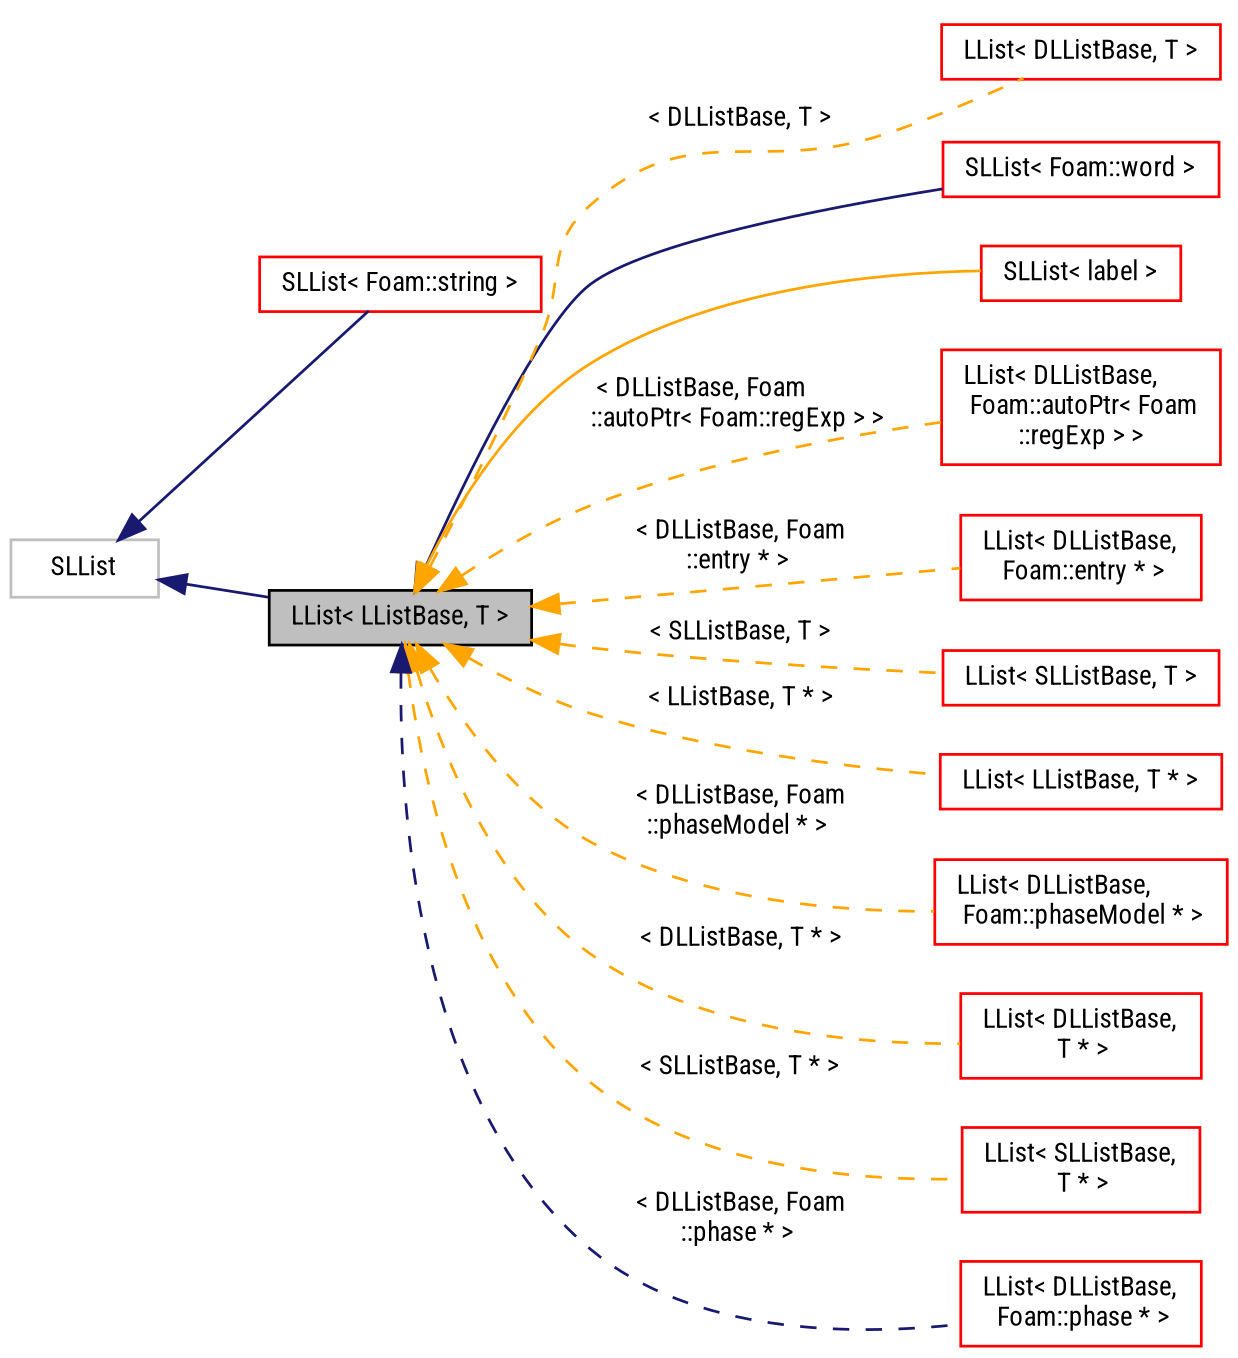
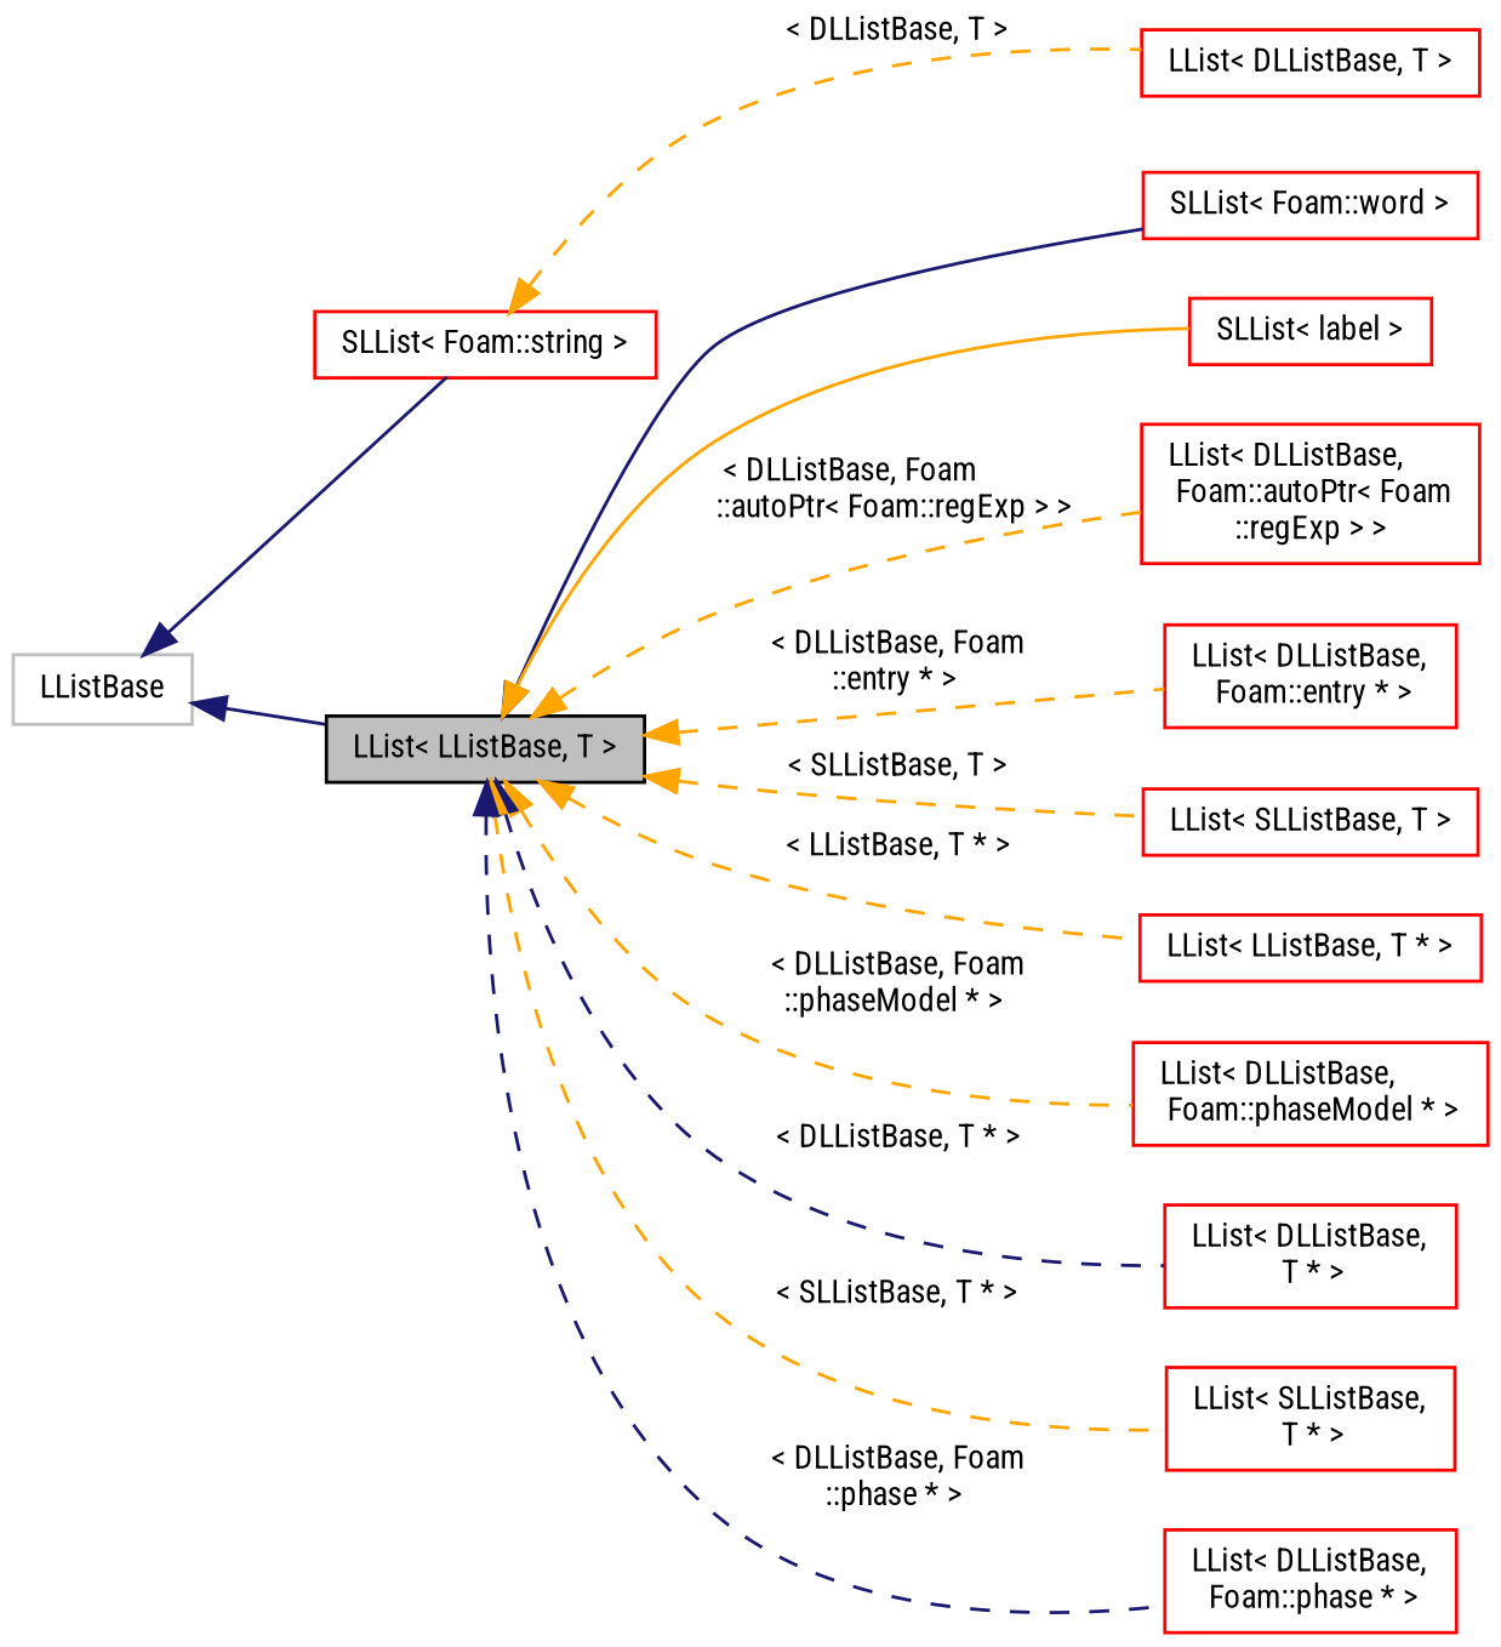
  digraph {
    fontname="Roboto Condensed"
    rankdir=LR
    node [color=red fontname="Roboto Condensed" fontsize=10 shape=record]
    edge [color=orange dir=back fontname="Roboto Condensed" fontsize=10 labelfontname=FreeSans labelfontsize=10 style=dashed]
    n1 [color=black fillcolor=grey75 fontcolor=black height=0.2 label="LList\< LListBase, T \>" style=filled width=0.4]
    n2 [height=0.2 label="SLList\< Foam::word \>" width=0.4]
    n3 [height=0.2 label="SLList\< label \>" width=0.4]
    n4 [height=0.2 label="LList\< DLListBase,\l Foam::autoPtr\< Foam\l::regExp \> \>" width=0.4]
    n5 [height=0.2 label="LList\< DLListBase, T \>" width=0.4]
    n6 [height=0.2 label="LList\< SLListBase, T \>" width=0.4]
    n7 [height=0.2 label="LList\< LListBase, T * \>" width=0.4]
    n8 [height=0.2 label="LList\< DLListBase,\l Foam::phaseModel * \>" width=0.4]
    n9 [height=0.2 label="LList\< DLListBase,\l T * \>" width=0.4]
    n10 [height=0.2 label="LList\< SLListBase,\l T * \>" width=0.4]
    n11 [height=0.2 label="LList\< DLListBase,\l Foam::phase * \>" width=0.4]
    n12 [height=0.2 label="LList\< DLListBase,\l Foam::entry * \>" width=0.4]
    n13 [height=0.2 label="SLList\< Foam::string \>" width=0.4]
-   n14 [color=grey75 height=0.2 label=SLList width=0.4]
+   n14 [color=grey75 height=0.2 label=LListBase width=0.4]
    n1 -> n2 [color=midnightblue style=solid]
    n1 -> n3 [style=solid]
    n1 -> n4 [label=" \< DLListBase, Foam\l::autoPtr\< Foam::regExp \> \>"]
-   n1 -> n5 [label=" \< DLListBase, T \>"]
+   n13 -> n5 [label=" \< DLListBase, T \>"]
    n1 -> n6 [label=" \< SLListBase, T \>"]
    n1 -> n7 [label=" \< LListBase, T * \>"]
    n1 -> n8 [label=" \< DLListBase, Foam\l::phaseModel * \>"]
-   n1 -> n9 [label=" \< DLListBase, T * \>"]
+   n1 -> n9 [color=midnightblue label=" \< DLListBase, T * \>"]
    n1 -> n10 [label=" \< SLListBase, T * \>"]
    n1 -> n11 [color=midnightblue label=" \< DLListBase, Foam\l::phase * \>"]
    n1 -> n12 [label=" \< DLListBase, Foam\l::entry * \>"]
    n14 -> n1 [color=midnightblue style=solid]
    n14 -> n13 [color=midnightblue style=solid]
  }
